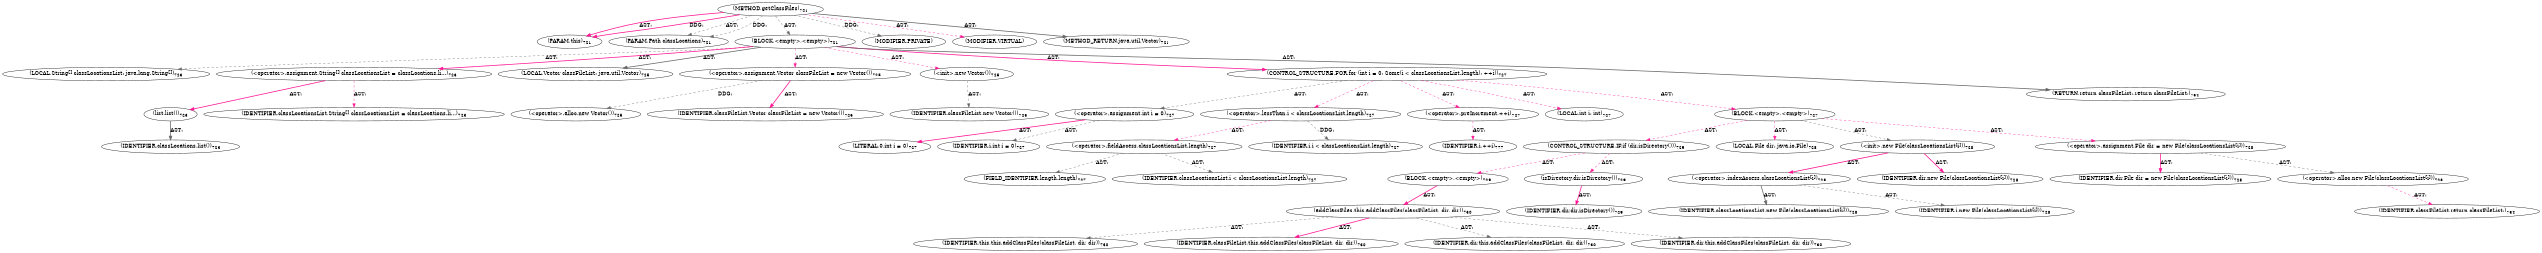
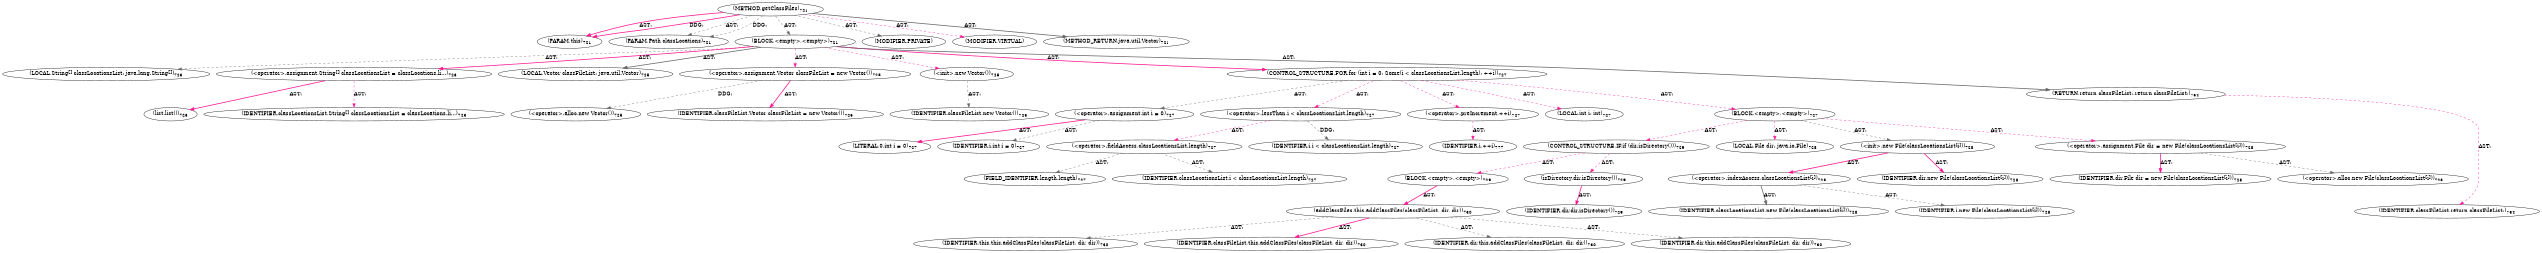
  digraph {
    edge [color=deeppink style=dashed]
    n1 [label=<(METHOD,getClassFiles)<SUB>721</SUB>>]
    n2 [label=<(PARAM,this)<SUB>721</SUB>>]
    n3 [label=<(PARAM,Path classLocations)<SUB>721</SUB>>]
    n4 [label=<(BLOCK,&lt;empty&gt;,&lt;empty&gt;)<SUB>721</SUB>>]
    n5 [label=<(MODIFIER,PRIVATE)>]
    n6 [label=<(MODIFIER,VIRTUAL)>]
    n7 [label=<(METHOD_RETURN,java.util.Vector)<SUB>721</SUB>>]
    n8 [label=<(LOCAL,String[] classLocationsList: java.lang.String[])<SUB>723</SUB>>]
    n9 [label=<(&lt;operator&gt;.assignment,String[] classLocationsList = classLocations.li...)<SUB>723</SUB>>]
    n10 [label=<(LOCAL,Vector classFileList: java.util.Vector)<SUB>725</SUB>>]
    n11 [label=<(&lt;operator&gt;.assignment,Vector classFileList = new Vector())<SUB>725</SUB>>]
    n12 [label=<(&lt;init&gt;,new Vector())<SUB>725</SUB>>]
    n13 [label=<(CONTROL_STRUCTURE,FOR,for (int i = 0; Some(i &lt; classLocationsList.length); ++i))<SUB>727</SUB>>]
    n14 [label=<(RETURN,return classFileList;,return classFileList;)<SUB>734</SUB>>]
    n15 [label=<(IDENTIFIER,classLocationsList,String[] classLocationsList = classLocations.li...)<SUB>723</SUB>>]
    n16 [label=<(list,list())<SUB>723</SUB>>]
    n17 [label=<(IDENTIFIER,classFileList,Vector classFileList = new Vector())<SUB>725</SUB>>]
    n18 [label=<(&lt;operator&gt;.alloc,new Vector())<SUB>725</SUB>>]
    n19 [label=<(IDENTIFIER,classFileList,new Vector())<SUB>725</SUB>>]
    n20 [label=<(LOCAL,int i: int)<SUB>727</SUB>>]
    n21 [label=<(&lt;operator&gt;.assignment,int i = 0)<SUB>727</SUB>>]
    n22 [label=<(&lt;operator&gt;.lessThan,i &lt; classLocationsList.length)<SUB>727</SUB>>]
    n23 [label=<(&lt;operator&gt;.preIncrement,++i)<SUB>727</SUB>>]
    n24 [label=<(BLOCK,&lt;empty&gt;,&lt;empty&gt;)<SUB>727</SUB>>]
    n25 [label=<(IDENTIFIER,classFileList,return classFileList;)<SUB>734</SUB>>]
-   n26 [label=<(IDENTIFIER,classLocations,list())<SUB>723</SUB>>]
    n27 [label=<(IDENTIFIER,i,int i = 0)<SUB>727</SUB>>]
    n28 [label=<(LITERAL,0,int i = 0)<SUB>727</SUB>>]
    n29 [label=<(IDENTIFIER,i,i &lt; classLocationsList.length)<SUB>727</SUB>>]
    n30 [label=<(&lt;operator&gt;.fieldAccess,classLocationsList.length)<SUB>727</SUB>>]
    n31 [label=<(IDENTIFIER,i,++i)<SUB>777</SUB>>]
    n32 [label=<(LOCAL,File dir: java.io.File)<SUB>728</SUB>>]
    n33 [label=<(&lt;operator&gt;.assignment,File dir = new File(classLocationsList[i]))<SUB>728</SUB>>]
    n34 [label=<(&lt;init&gt;,new File(classLocationsList[i]))<SUB>728</SUB>>]
    n35 [label=<(CONTROL_STRUCTURE,IF,if (dir.isDirectory()))<SUB>729</SUB>>]
    n36 [label=<(IDENTIFIER,classLocationsList,i &lt; classLocationsList.length)<SUB>727</SUB>>]
    n37 [label=<(FIELD_IDENTIFIER,length,length)<SUB>727</SUB>>]
    n38 [label=<(IDENTIFIER,dir,File dir = new File(classLocationsList[i]))<SUB>728</SUB>>]
    n39 [label=<(&lt;operator&gt;.alloc,new File(classLocationsList[i]))<SUB>728</SUB>>]
    n40 [label=<(IDENTIFIER,dir,new File(classLocationsList[i]))<SUB>728</SUB>>]
    n41 [label=<(&lt;operator&gt;.indexAccess,classLocationsList[i])<SUB>728</SUB>>]
    n42 [label=<(isDirectory,dir.isDirectory())<SUB>729</SUB>>]
    n43 [label=<(BLOCK,&lt;empty&gt;,&lt;empty&gt;)<SUB>729</SUB>>]
    n44 [label=<(IDENTIFIER,classLocationsList,new File(classLocationsList[i]))<SUB>728</SUB>>]
    n45 [label=<(IDENTIFIER,i,new File(classLocationsList[i]))<SUB>728</SUB>>]
    n46 [label=<(IDENTIFIER,dir,dir.isDirectory())<SUB>729</SUB>>]
    n47 [label=<(addClassFiles,this.addClassFiles(classFileList, dir, dir))<SUB>730</SUB>>]
    n48 [label=<(IDENTIFIER,this,this.addClassFiles(classFileList, dir, dir))<SUB>730</SUB>>]
    n49 [label=<(IDENTIFIER,classFileList,this.addClassFiles(classFileList, dir, dir))<SUB>730</SUB>>]
    n50 [label=<(IDENTIFIER,dir,this.addClassFiles(classFileList, dir, dir))<SUB>730</SUB>>]
    n51 [label=<(IDENTIFIER,dir,this.addClassFiles(classFileList, dir, dir))<SUB>730</SUB>>]
    n1 -> n2 [label="AST: " style=bold]
    n1 -> n2 [label="DDG: " style=bold]
    n1 -> n3 [color=gray40 label="AST: "]
    n1 -> n3 [color=gray40 label="DDG: "]
    n1 -> n4 [color=gray40 label="AST: "]
-   n1 -> n5 [color=gray40 label="DDG: "]
+   n1 -> n5 [color=gray40 label="AST: "]
    n1 -> n6 [label="AST: "]
    n1 -> n7 [color=gray40 label="AST: " style=bold]
    n4 -> n8 [color=gray40 label="AST: "]
    n4 -> n9 [label="AST: " style=bold]
    n4 -> n10 [color=gray40 label="AST: " style=bold]
    n4 -> n11 [label="AST: "]
    n4 -> n12 [label="AST: "]
    n4 -> n13 [label="AST: " style=bold]
    n4 -> n14 [color=gray40 label="AST: " style=bold]
    n9 -> n15 [label="AST: "]
    n9 -> n16 [label="AST: " style=bold]
    n11 -> n17 [label="AST: " style=bold]
    n11 -> n18 [color=gray40 label="DDG: "]
    n12 -> n19 [color=gray40 label="AST: "]
    n13 -> n20 [label="AST: "]
    n13 -> n21 [color=gray40 label="AST: "]
    n13 -> n22 [label="AST: "]
    n13 -> n23 [label="AST: "]
    n13 -> n24 [label="AST: "]
-   n39 -> n25 [label="AST: "]
-   n16 -> n26 [color=gray40 label="AST: " style=bold]
+   n14 -> n25 [label="AST: "]
    n21 -> n27 [color=gray40 label="AST: "]
    n21 -> n28 [label="AST: " style=bold]
    n22 -> n29 [color=gray40 label="DDG: "]
    n22 -> n30 [label="AST: "]
    n23 -> n31 [label="AST: "]
    n24 -> n32 [label="AST: "]
    n24 -> n33 [label="AST: "]
    n24 -> n34 [color=gray40 label="AST: "]
    n24 -> n35 [label="AST: "]
    n30 -> n36 [color=gray40 label="AST: "]
    n30 -> n37 [color=gray40 label="AST: "]
    n33 -> n38 [label="AST: " style=bold]
    n33 -> n39 [color=gray40 label="AST: "]
    n34 -> n40 [label="AST: " style=bold]
    n34 -> n41 [label="AST: " style=bold]
    n35 -> n42 [label="AST: "]
    n35 -> n43 [label="AST: "]
    n41 -> n44 [color=gray40 label="AST: " style=bold]
    n41 -> n45 [color=gray40 label="AST: "]
    n42 -> n46 [label="AST: " style=bold]
    n43 -> n47 [label="AST: " style=bold]
    n47 -> n48 [color=gray40 label="AST: "]
    n47 -> n49 [label="AST: " style=bold]
    n47 -> n50 [color=gray40 label="AST: "]
    n47 -> n51 [color=gray40 label="AST: "]
  }
